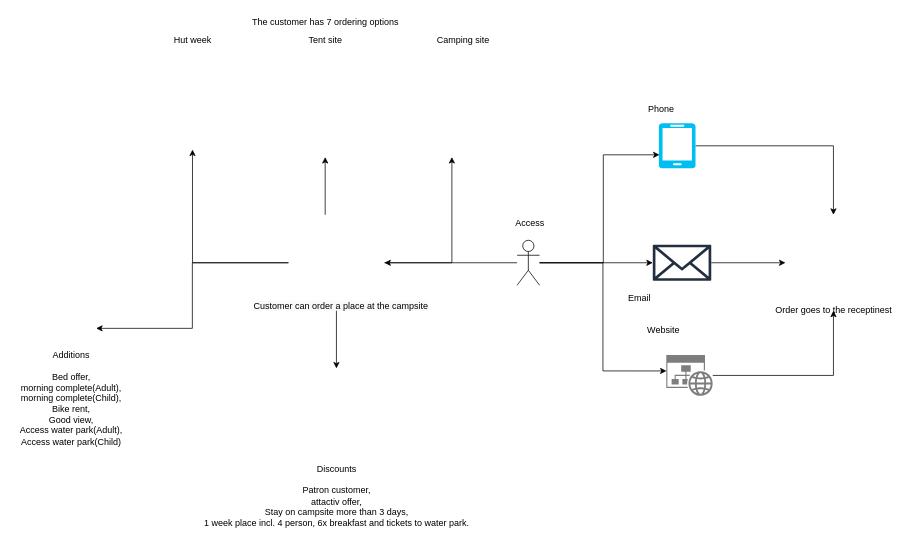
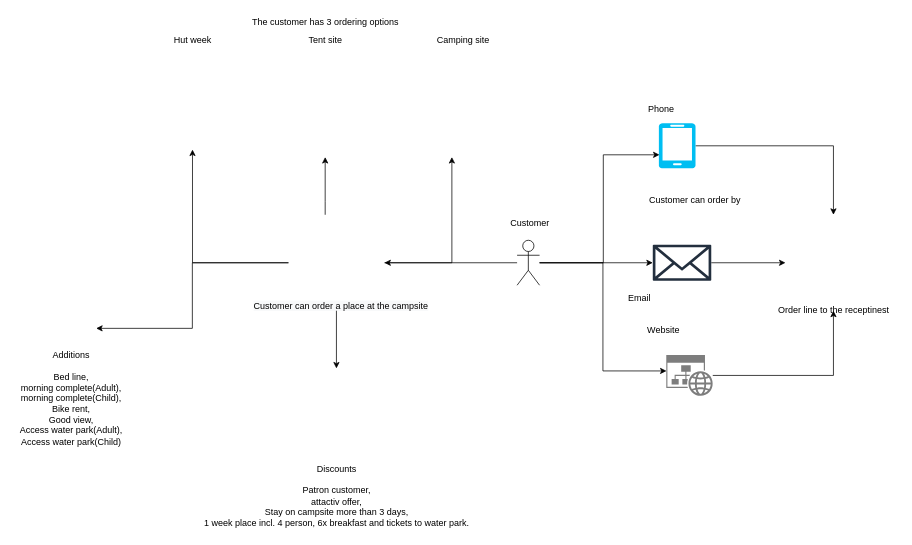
  <mxCell id="0" />
  <mxCell id="1" parent="0" />
  <mxCell id="2" style="edgeStyle=orthogonalEdgeStyle;rounded=0;orthogonalLoop=1;jettySize=auto;html=1;entryX=0.02;entryY=0.7;entryDx=0;entryDy=0;entryPerimeter=0;" edge="1" parent="1" source="6" target="8"><mxGeometry relative="1" as="geometry"><Array as="points"><mxPoint x="804" y="350" /><mxPoint x="804" y="206" /></Array></mxGeometry></mxCell>
  <mxCell id="3" style="edgeStyle=orthogonalEdgeStyle;rounded=0;orthogonalLoop=1;jettySize=auto;html=1;" edge="1" parent="1" source="6" target="13"><mxGeometry relative="1" as="geometry" /></mxCell>
  <mxCell id="4" style="edgeStyle=orthogonalEdgeStyle;rounded=0;orthogonalLoop=1;jettySize=auto;html=1;" edge="1" parent="1" source="6" target="22"><mxGeometry relative="1" as="geometry" /></mxCell>
  <mxCell id="5" style="edgeStyle=orthogonalEdgeStyle;rounded=0;orthogonalLoop=1;jettySize=auto;html=1;entryX=0.005;entryY=0.391;entryDx=0;entryDy=0;entryPerimeter=0;" edge="1" parent="1" source="6" target="10"><mxGeometry relative="1" as="geometry" /></mxCell>
  <mxCell id="6" value="" style="shape=umlActor;verticalLabelPosition=bottom;verticalAlign=top;html=1;outlineConnect=0;" vertex="1" parent="1"><mxGeometry x="689" y="320" width="30" height="60" as="geometry" /></mxCell>
  <mxCell id="7" style="edgeStyle=orthogonalEdgeStyle;rounded=0;orthogonalLoop=1;jettySize=auto;html=1;" edge="1" parent="1" source="8" target="16"><mxGeometry relative="1" as="geometry" /></mxCell>
  <mxCell id="8" value="" style="verticalLabelPosition=bottom;html=1;verticalAlign=top;align=center;strokeColor=none;fillColor=#00BEF2;shape=mxgraph.azure.mobile;pointerEvents=1;" vertex="1" parent="1"><mxGeometry x="878" y="164" width="49" height="60" as="geometry" /></mxCell>
  <mxCell id="9" style="edgeStyle=orthogonalEdgeStyle;rounded=0;orthogonalLoop=1;jettySize=auto;html=1;" edge="1" parent="1" source="10" target="16"><mxGeometry relative="1" as="geometry" /></mxCell>
  <mxCell id="10" value="" style="aspect=fixed;pointerEvents=1;shadow=0;dashed=0;html=1;strokeColor=none;labelPosition=center;verticalLabelPosition=bottom;verticalAlign=top;align=center;shape=mxgraph.mscae.enterprise.website_generic;fillColor=#7D7D7D;" vertex="1" parent="1"><mxGeometry x="888" y="473" width="62" height="54.56" as="geometry" /></mxCell>
  <mxCell id="11" value="Phone" style="text;html=1;align=center;verticalAlign=middle;resizable=0;points=[];autosize=1;strokeColor=none;" vertex="1" parent="1"><mxGeometry x="858" y="136" width="45" height="18" as="geometry" /></mxCell>
  <mxCell id="12" style="edgeStyle=orthogonalEdgeStyle;rounded=0;orthogonalLoop=1;jettySize=auto;html=1;entryX=0;entryY=0.5;entryDx=0;entryDy=0;" edge="1" parent="1" source="13" target="16"><mxGeometry relative="1" as="geometry" /></mxCell>
  <mxCell id="13" value="" style="outlineConnect=0;fontColor=#232F3E;gradientColor=none;fillColor=#232F3E;strokeColor=none;dashed=0;verticalLabelPosition=bottom;verticalAlign=top;align=center;html=1;fontSize=12;fontStyle=0;aspect=fixed;pointerEvents=1;shape=mxgraph.aws4.email_2;" vertex="1" parent="1"><mxGeometry x="870" y="325.5" width="78" height="49" as="geometry" /></mxCell>
  <mxCell id="14" value="Email" style="text;html=1;align=center;verticalAlign=middle;resizable=0;points=[];autosize=1;strokeColor=none;" vertex="1" parent="1"><mxGeometry x="832" y="389" width="40" height="18" as="geometry" /></mxCell>
  <mxCell id="15" value="Website" style="text;html=1;align=center;verticalAlign=middle;resizable=0;points=[];autosize=1;strokeColor=none;" vertex="1" parent="1"><mxGeometry x="857" y="431" width="53" height="18" as="geometry" /></mxCell>
  <mxCell id="16" value="" style="shape=image;html=1;verticalAlign=top;verticalLabelPosition=bottom;labelBackgroundColor=#ffffff;imageAspect=0;aspect=fixed;image=https://cdn0.iconfinder.com/data/icons/hotel-services-48/64/__7._reception-128.png" vertex="1" parent="1"><mxGeometry x="1047" y="286" width="128" height="128" as="geometry" /></mxCell>
- <mxCell id="17" value="Order goes to the receptinest" style="text;html=1;align=center;verticalAlign=middle;resizable=0;points=[];autosize=1;strokeColor=none;" vertex="1" parent="1"><mxGeometry x="1028.5" y="404" width="165" height="18" as="geometry" /></mxCell>
+ <mxCell id="17" value="Order line to the receptinest" style="text;html=1;align=center;verticalAlign=middle;resizable=0;points=[];autosize=1;strokeColor=none;" vertex="1" parent="1"><mxGeometry x="1028.5" y="404" width="165" height="18" as="geometry" /></mxCell>
  <mxCell id="18" style="edgeStyle=orthogonalEdgeStyle;rounded=0;orthogonalLoop=1;jettySize=auto;html=1;" edge="1" parent="1" source="22" target="27"><mxGeometry relative="1" as="geometry" /></mxCell>
  <mxCell id="19" style="edgeStyle=orthogonalEdgeStyle;rounded=0;orthogonalLoop=1;jettySize=auto;html=1;" edge="1" parent="1" source="22" target="23"><mxGeometry relative="1" as="geometry"><Array as="points"><mxPoint x="433" y="268" /><mxPoint x="433" y="268" /></Array></mxGeometry></mxCell>
  <mxCell id="20" style="edgeStyle=orthogonalEdgeStyle;rounded=0;orthogonalLoop=1;jettySize=auto;html=1;" edge="1" parent="1" source="22" target="25"><mxGeometry relative="1" as="geometry" /></mxCell>
  <mxCell id="21" style="rounded=0;orthogonalLoop=1;jettySize=auto;html=1;edgeStyle=orthogonalEdgeStyle;" edge="1" parent="1" source="22" target="33"><mxGeometry relative="1" as="geometry" /></mxCell>
  <mxCell id="22" value="" style="shape=image;html=1;verticalAlign=top;verticalLabelPosition=bottom;labelBackgroundColor=#ffffff;imageAspect=0;aspect=fixed;image=https://cdn1.iconfinder.com/data/icons/transport-3-11/32/Caravan-128.png" vertex="1" parent="1"><mxGeometry x="384" y="286" width="128" height="128" as="geometry" /></mxCell>
  <mxCell id="23" value="" style="shape=image;html=1;verticalAlign=top;verticalLabelPosition=bottom;labelBackgroundColor=#ffffff;imageAspect=0;aspect=fixed;image=https://cdn1.iconfinder.com/data/icons/camping-65/500/tent-128.png" vertex="1" parent="1"><mxGeometry x="369" y="81" width="128" height="128" as="geometry" /></mxCell>
  <mxCell id="24" value="Tent site" style="text;html=1;align=center;verticalAlign=middle;resizable=0;points=[];autosize=1;strokeColor=none;" vertex="1" parent="1"><mxGeometry x="405.5" y="44" width="55" height="18" as="geometry" /></mxCell>
  <mxCell id="25" value="" style="shape=image;html=1;verticalAlign=top;verticalLabelPosition=bottom;labelBackgroundColor=#ffffff;imageAspect=0;aspect=fixed;image=https://cdn1.iconfinder.com/data/icons/transport-3-11/32/Caravan-128.png" vertex="1" parent="1"><mxGeometry x="538" y="81" width="128" height="128" as="geometry" /></mxCell>
  <mxCell id="26" value="Camping site" style="text;html=1;align=center;verticalAlign=middle;resizable=0;points=[];autosize=1;strokeColor=none;" vertex="1" parent="1"><mxGeometry x="577" y="44" width="80" height="18" as="geometry" /></mxCell>
  <mxCell id="27" value="" style="shape=image;html=1;verticalAlign=top;verticalLabelPosition=bottom;labelBackgroundColor=#ffffff;imageAspect=0;aspect=fixed;image=https://cdn2.iconfinder.com/data/icons/vivid/48/home-128.png" vertex="1" parent="1"><mxGeometry x="192" y="71" width="128" height="128" as="geometry" /></mxCell>
  <mxCell id="28" value="Hut week" style="text;html=1;align=center;verticalAlign=middle;resizable=0;points=[];autosize=1;strokeColor=none;" vertex="1" parent="1"><mxGeometry x="230.5" y="44" width="51" height="18" as="geometry" /></mxCell>
- <mxCell id="29" value="The customer has 7 ordering options" style="text;html=1;align=center;verticalAlign=middle;resizable=0;points=[];autosize=1;strokeColor=none;" vertex="1" parent="1"><mxGeometry x="330.5" y="20" width="205" height="18" as="geometry" /></mxCell>
+ <mxCell id="29" value="The customer has 3 ordering options" style="text;html=1;align=center;verticalAlign=middle;resizable=0;points=[];autosize=1;strokeColor=none;" vertex="1" parent="1"><mxGeometry x="330.5" y="20" width="205" height="18" as="geometry" /></mxCell>
  <mxCell id="30" value="" style="shape=image;html=1;verticalAlign=top;verticalLabelPosition=bottom;labelBackgroundColor=#ffffff;imageAspect=0;aspect=fixed;image=https://cdn0.iconfinder.com/data/icons/small-n-flat/24/678131-money-128.png" vertex="1" parent="1"><mxGeometry x="384" y="491" width="128" height="128" as="geometry" /></mxCell>
  <mxCell id="31" value="Discounts&lt;br&gt;&lt;br&gt;Patron customer,&lt;br&gt;attactiv offer,&lt;br&gt;Stay on campsite more than 3 days,&lt;br&gt;1 week place incl. 4 person, 6x breakfast and tickets to water park." style="text;html=1;align=center;verticalAlign=middle;resizable=0;points=[];autosize=1;strokeColor=none;" vertex="1" parent="1"><mxGeometry x="266" y="617" width="364" height="88" as="geometry" /></mxCell>
- <mxCell id="32" value="Additions&lt;br&gt;&lt;br&gt;Bed offer,&lt;br&gt;morning complete(Adult),&lt;br&gt;morning complete(Child),&lt;br&gt;Bike rent,&lt;br&gt;Good view,&lt;br&gt;Access water park(Adult),&lt;br&gt;Access water park(Child)" style="text;html=1;align=center;verticalAlign=middle;resizable=0;points=[];autosize=1;strokeColor=none;" vertex="1" parent="1"><mxGeometry x="20.5" y="466" width="147" height="130" as="geometry" /></mxCell>
+ <mxCell id="32" value="Additions&lt;br&gt;&lt;br&gt;Bed line,&lt;br&gt;morning complete(Adult),&lt;br&gt;morning complete(Child),&lt;br&gt;Bike rent,&lt;br&gt;Good view,&lt;br&gt;Access water park(Adult),&lt;br&gt;Access water park(Child)" style="text;html=1;align=center;verticalAlign=middle;resizable=0;points=[];autosize=1;strokeColor=none;" vertex="1" parent="1"><mxGeometry x="20.5" y="466" width="147" height="130" as="geometry" /></mxCell>
  <mxCell id="33" value="" style="shape=image;html=1;verticalAlign=top;verticalLabelPosition=bottom;labelBackgroundColor=#ffffff;imageAspect=0;aspect=fixed;image=https://cdn0.iconfinder.com/data/icons/geosm-e-commerce/48/add-128.png" vertex="1" parent="1"><mxGeometry x="60.5" y="404" width="67" height="67" as="geometry" /></mxCell>
+ <mxCell id="34" value="Customer can order by" style="text;html=1;align=center;verticalAlign=middle;resizable=0;points=[];autosize=1;strokeColor=none;" vertex="1" parent="1"><mxGeometry x="860" y="258" width="132" height="18" as="geometry" /></mxCell>
  <mxCell id="35" value="&lt;span style=&quot;color: rgb(0, 0, 0); font-family: helvetica; font-size: 12px; font-style: normal; font-weight: 400; letter-spacing: normal; text-align: center; text-indent: 0px; text-transform: none; word-spacing: 0px; background-color: rgb(248, 249, 250); display: inline; float: none;&quot;&gt;Customer can order a place at the campsite&lt;/span&gt;" style="text;whiteSpace=wrap;html=1;" vertex="1" parent="1"><mxGeometry x="336" y="394" width="253" height="28" as="geometry" /></mxCell>
  <mxCell id="36" value="" style="endArrow=classic;html=1;exitX=0.5;exitY=1;exitDx=0;exitDy=0;entryX=0.5;entryY=0;entryDx=0;entryDy=0;" edge="1" parent="1" source="22" target="30"><mxGeometry width="50" height="50" relative="1" as="geometry"><mxPoint x="547" y="434" as="sourcePoint" /><mxPoint x="597" y="384" as="targetPoint" /></mxGeometry></mxCell>
- <mxCell id="37" value="Access" style="text;html=1;align=center;verticalAlign=middle;resizable=0;points=[];autosize=1;strokeColor=none;" vertex="1" parent="1"><mxGeometry x="675" y="289" width="62" height="18" as="geometry" /></mxCell>
+ <mxCell id="37" value="Customer" style="text;html=1;align=center;verticalAlign=middle;resizable=0;points=[];autosize=1;strokeColor=none;" vertex="1" parent="1"><mxGeometry x="675" y="289" width="62" height="18" as="geometry" /></mxCell>
